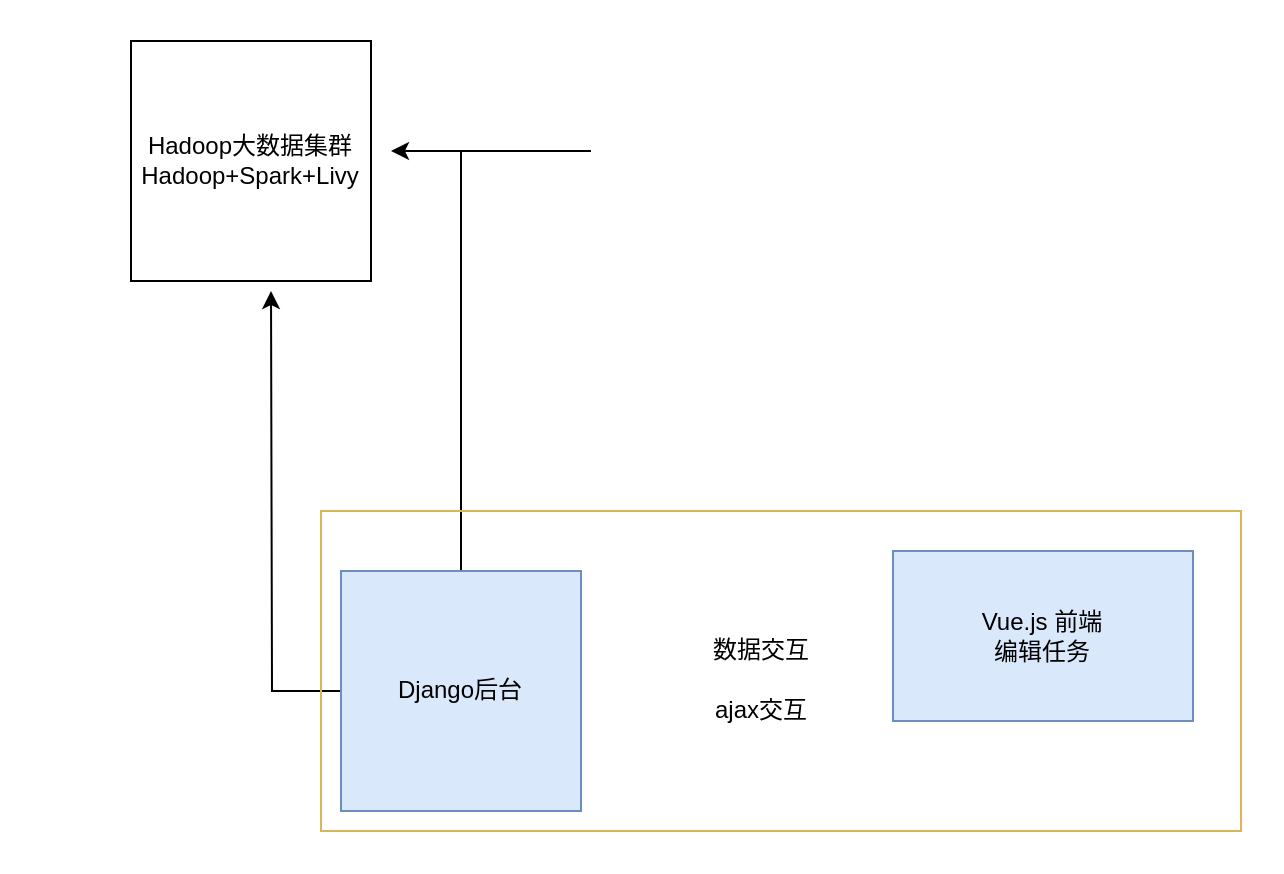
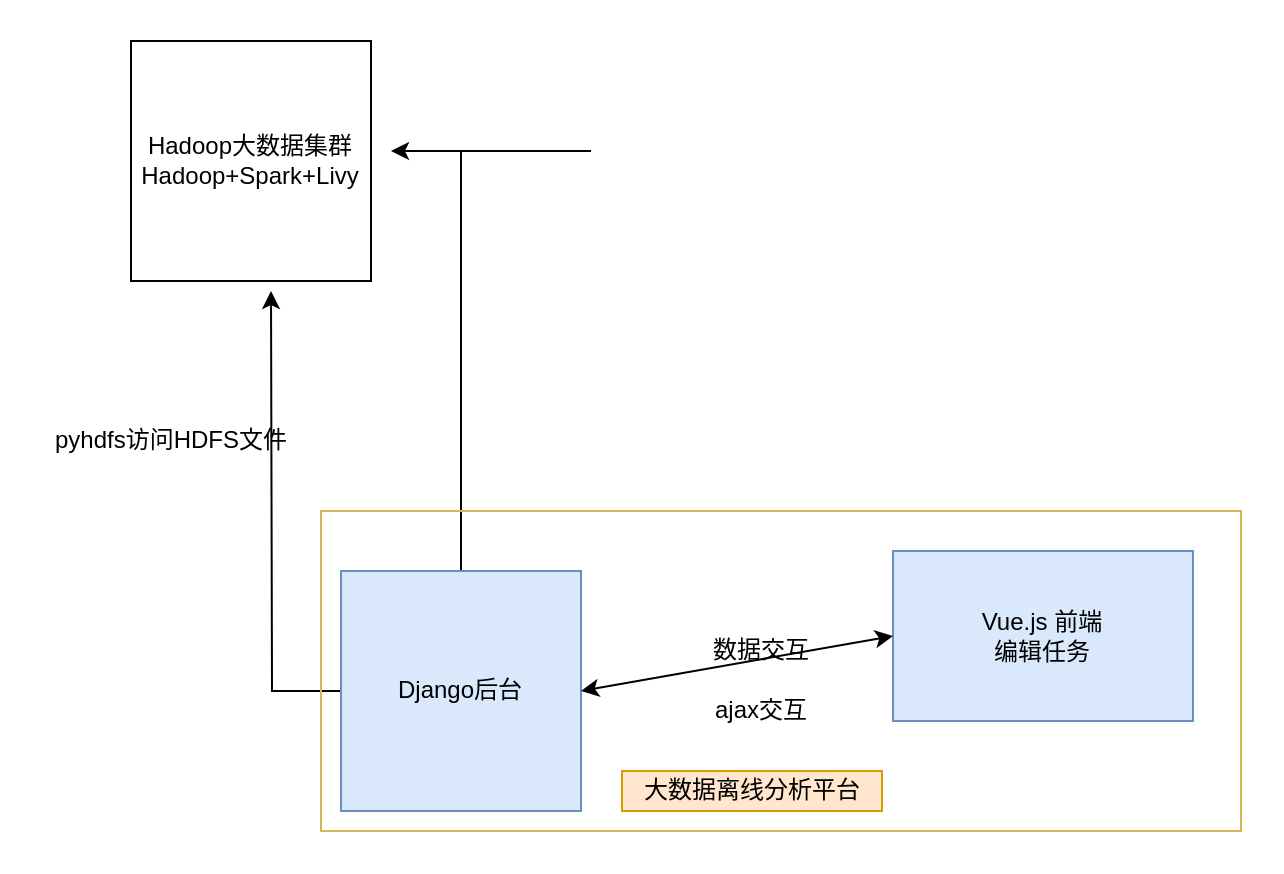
  <mxCell id="0" />
  <mxCell id="1" parent="0" />
  <mxCell id="2" value="Hadoop大数据集群&lt;br&gt;Hadoop+Spark+Livy" style="whiteSpace=wrap;html=1;aspect=fixed;" parent="1" vertex="1"><mxGeometry x="65" y="20" width="120" height="120" as="geometry" /></mxCell>
  <mxCell id="3" style="edgeStyle=orthogonalEdgeStyle;rounded=0;orthogonalLoop=1;jettySize=auto;html=1;" parent="1" source="5" edge="1"><mxGeometry relative="1" as="geometry"><mxPoint x="195" y="75" as="targetPoint" /><Array as="points"><mxPoint x="295" y="75" /><mxPoint x="215" y="75" /></Array></mxGeometry></mxCell>
  <mxCell id="4" style="edgeStyle=orthogonalEdgeStyle;rounded=0;orthogonalLoop=1;jettySize=auto;html=1;" parent="1" source="5" edge="1"><mxGeometry relative="1" as="geometry"><mxPoint x="135" y="145" as="targetPoint" /></mxGeometry></mxCell>
  <mxCell id="5" value="Django后台" style="whiteSpace=wrap;html=1;aspect=fixed;fillColor=#dae8fc;strokeColor=#6c8ebf;" parent="1" vertex="1"><mxGeometry x="170" y="285" width="120" height="120" as="geometry" /></mxCell>
  <mxCell id="6" value="Vue.js 前端&lt;br&gt;编辑任务" style="whiteSpace=wrap;html=1;aspect=fixed;fillColor=#dae8fc;strokeColor=#6c8ebf;" parent="1" vertex="1"><mxGeometry x="446" y="275" width="150" height="85" as="geometry" /></mxCell>
  <mxCell id="7" value="ajax交互" style="text;html=1;align=center;verticalAlign=middle;resizable=0;points=[];;autosize=1;" parent="1" vertex="1"><mxGeometry x="350" y="345" width="60" height="20" as="geometry" /></mxCell>
+ <mxCell id="8" value="pyhdfs访问HDFS文件" style="text;html=1;align=center;verticalAlign=middle;resizable=0;points=[];;autosize=1;" parent="1" vertex="1"><mxGeometry x="20" y="210" width="130" height="20" as="geometry" /></mxCell>
+ <mxCell id="9" value="" style="endArrow=classic;startArrow=classic;html=1;entryX=0;entryY=0.5;entryDx=0;entryDy=0;exitX=1;exitY=0.5;exitDx=0;exitDy=0;" parent="1" source="5" target="6" edge="1"><mxGeometry width="50" height="50" relative="1" as="geometry"><mxPoint x="335" y="395" as="sourcePoint" /><mxPoint x="385" y="345" as="targetPoint" /></mxGeometry></mxCell>
  <mxCell id="10" value="数据交互" style="text;html=1;align=center;verticalAlign=middle;resizable=0;points=[];;autosize=1;" parent="1" vertex="1"><mxGeometry x="350" y="315" width="60" height="20" as="geometry" /></mxCell>
  <mxCell id="11" value="" style="rounded=0;whiteSpace=wrap;html=1;fillColor=none;strokeColor=#d6b656;" parent="1" vertex="1"><mxGeometry x="160" y="255" width="460" height="160" as="geometry" /></mxCell>
+ <mxCell id="12" value="大数据离线分析平台" style="text;html=1;strokeColor=#d79b00;fillColor=#ffe6cc;align=center;verticalAlign=middle;whiteSpace=wrap;rounded=0;" vertex="1" parent="1"><mxGeometry x="310.5" y="385" width="130" height="20" as="geometry" /></mxCell>
